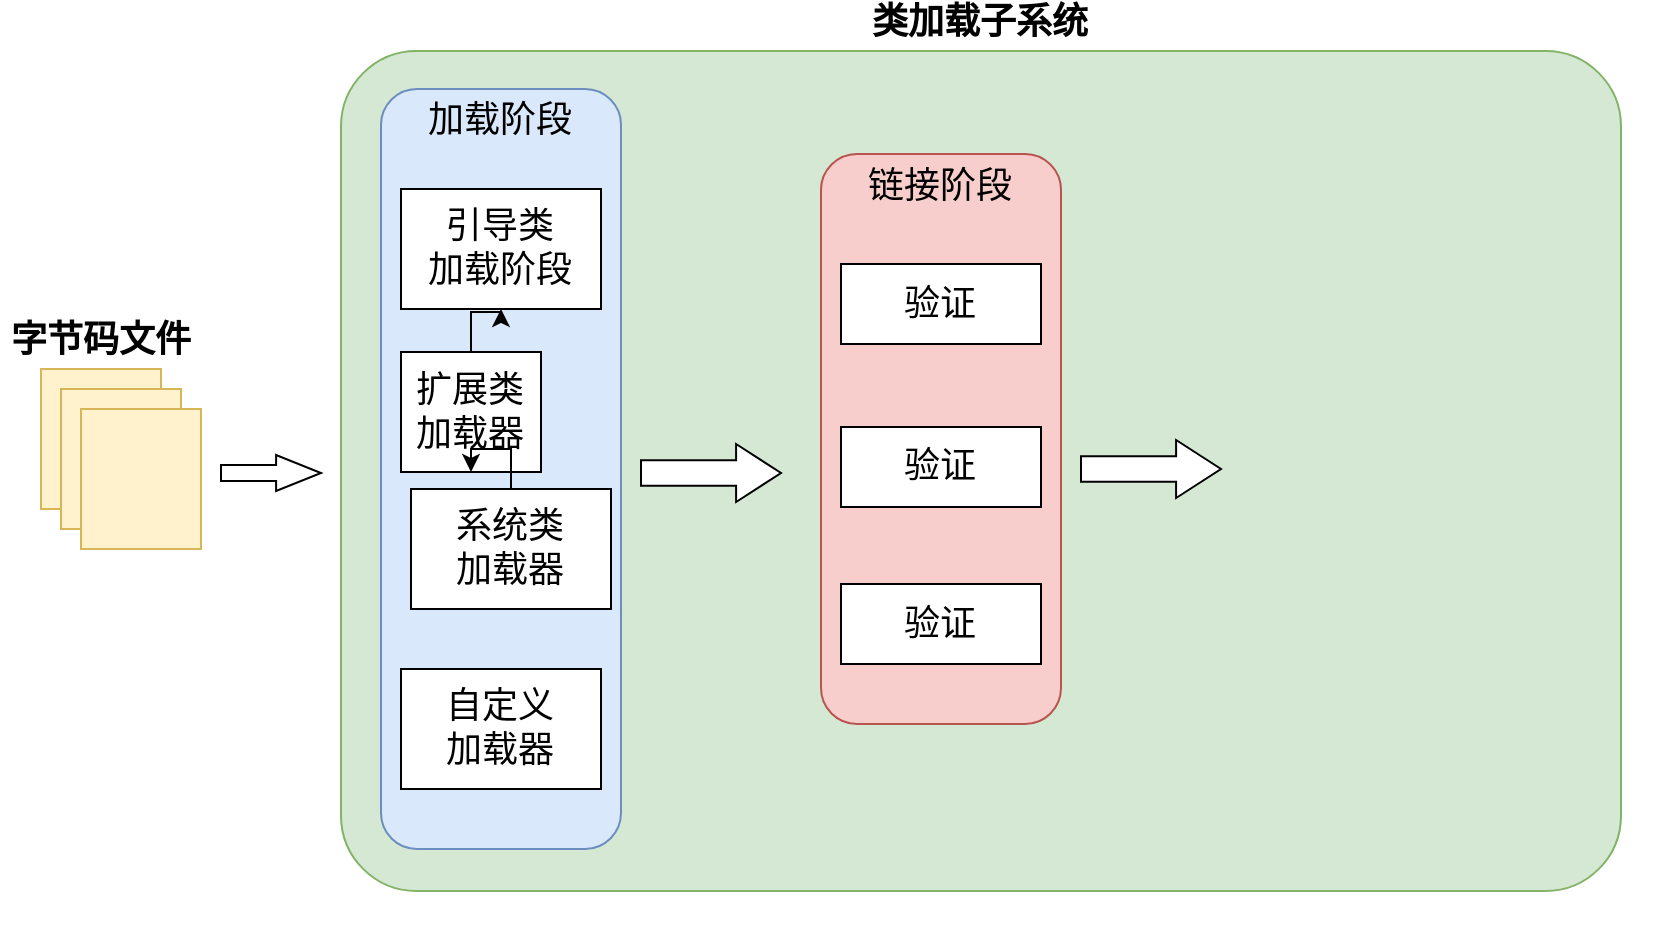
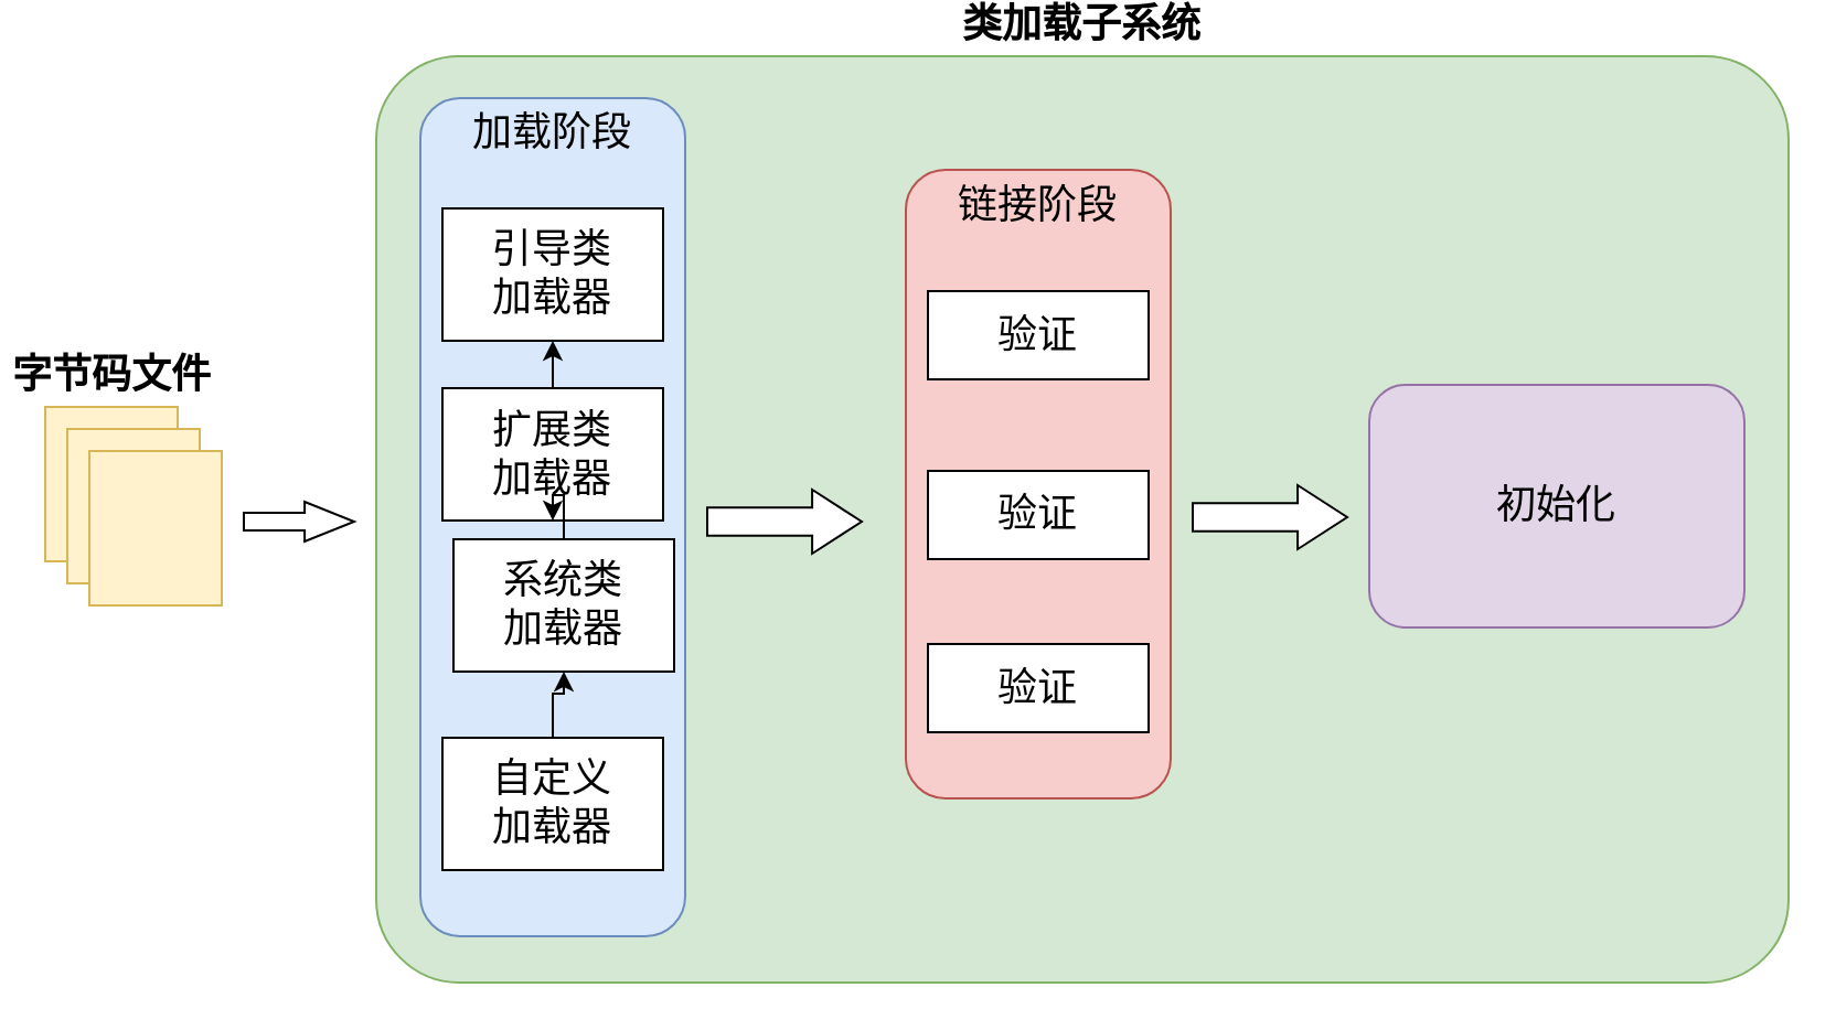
  <mxCell id="0" />
  <mxCell id="1" parent="0" />
  <mxCell id="2" value="类加载子系统" style="rounded=1;whiteSpace=wrap;html=1;labelPosition=center;verticalLabelPosition=top;align=center;verticalAlign=bottom;fontStyle=1;fontSize=18;labelBorderColor=none;fillColor=#d5e8d4;strokeColor=#82b366;arcSize=9;" vertex="1" parent="1"><mxGeometry x="170" y="20" width="640" height="420" as="geometry" /></mxCell>
  <mxCell id="3" value="字节码文件" style="rounded=0;fontSize=18;labelPosition=center;verticalLabelPosition=top;align=center;verticalAlign=bottom;fontStyle=1;html=1;fillColor=#fff2cc;strokeColor=#d6b656;" vertex="1" parent="1"><mxGeometry x="20" y="179" width="60" height="70" as="geometry" /></mxCell>
  <mxCell id="4" value="" style="html=1;shadow=0;dashed=0;align=center;verticalAlign=middle;shape=mxgraph.arrows2.arrow;dy=0.56;dx=22.45;notch=0;fontSize=18;" vertex="1" parent="1"><mxGeometry x="110" y="222" width="50" height="18" as="geometry" /></mxCell>
  <mxCell id="5" value="" style="rounded=0;fontSize=18;labelPosition=center;verticalLabelPosition=top;align=center;verticalAlign=bottom;fontStyle=1;html=1;fillColor=#fff2cc;strokeColor=#d6b656;" vertex="1" parent="1"><mxGeometry x="30" y="189" width="60" height="70" as="geometry" /></mxCell>
  <mxCell id="6" value="" style="rounded=0;fontSize=18;labelPosition=center;verticalLabelPosition=top;align=center;verticalAlign=bottom;fontStyle=1;html=1;fillColor=#fff2cc;strokeColor=#d6b656;" vertex="1" parent="1"><mxGeometry x="40" y="199" width="60" height="70" as="geometry" /></mxCell>
  <mxCell id="7" value="加载阶段" style="rounded=1;whiteSpace=wrap;html=1;fontSize=18;fillColor=#dae8fc;align=center;strokeColor=#6c8ebf;labelPosition=center;verticalLabelPosition=top;verticalAlign=bottom;spacingTop=0;spacingBottom=-30;" vertex="1" parent="1"><mxGeometry x="190" y="39" width="120" height="380" as="geometry" /></mxCell>
- <mxCell id="8" value="引导类&lt;br&gt;加载阶段" style="rounded=0;whiteSpace=wrap;html=1;fontSize=18;fillColor=#FFFFFF;align=center;" vertex="1" parent="1"><mxGeometry x="200" y="89" width="100" height="60" as="geometry" /></mxCell>
+ <mxCell id="8" value="引导类&lt;br&gt;加载器" style="rounded=0;whiteSpace=wrap;html=1;fontSize=18;fillColor=#FFFFFF;align=center;" vertex="1" parent="1"><mxGeometry x="200" y="89" width="100" height="60" as="geometry" /></mxCell>
  <mxCell id="9" value="" style="edgeStyle=orthogonalEdgeStyle;rounded=0;orthogonalLoop=1;jettySize=auto;html=1;fontSize=18;" edge="1" parent="1" source="10" target="8"><mxGeometry relative="1" as="geometry" /></mxCell>
- <mxCell id="10" value="扩展类&lt;br&gt;加载器" style="rounded=0;whiteSpace=wrap;html=1;fontSize=18;fillColor=#FFFFFF;align=center;" vertex="1" parent="1"><mxGeometry x="200" y="170.5" width="70" height="60" as="geometry" /></mxCell>
+ <mxCell id="10" value="扩展类&lt;br&gt;加载器" style="rounded=0;whiteSpace=wrap;html=1;fontSize=18;fillColor=#FFFFFF;align=center;" vertex="1" parent="1"><mxGeometry x="200" y="170.5" width="100" height="60" as="geometry" /></mxCell>
  <mxCell id="11" value="" style="edgeStyle=orthogonalEdgeStyle;rounded=0;orthogonalLoop=1;jettySize=auto;html=1;fontSize=18;" edge="1" parent="1" source="12" target="10"><mxGeometry relative="1" as="geometry" /></mxCell>
  <mxCell id="12" value="系统类&lt;br&gt;加载器" style="rounded=0;whiteSpace=wrap;html=1;fontSize=18;fillColor=#FFFFFF;align=center;" vertex="1" parent="1"><mxGeometry x="205" y="239" width="100" height="60" as="geometry" /></mxCell>
+ <mxCell id="13" style="edgeStyle=orthogonalEdgeStyle;rounded=0;orthogonalLoop=1;jettySize=auto;html=1;exitX=0.5;exitY=0;exitDx=0;exitDy=0;fontSize=18;" edge="1" parent="1" source="14" target="12"><mxGeometry relative="1" as="geometry" /></mxCell>
  <mxCell id="14" value="自定义&lt;br&gt;加载器" style="rounded=0;whiteSpace=wrap;html=1;fontSize=18;fillColor=#FFFFFF;align=center;" vertex="1" parent="1"><mxGeometry x="200" y="329" width="100" height="60" as="geometry" /></mxCell>
  <mxCell id="15" value="链接阶段" style="rounded=1;whiteSpace=wrap;html=1;fontSize=18;fillColor=#f8cecc;align=center;strokeColor=#b85450;labelPosition=center;verticalLabelPosition=top;verticalAlign=bottom;spacingTop=0;spacingBottom=-30;" vertex="1" parent="1"><mxGeometry x="410" y="71.5" width="120" height="285" as="geometry" /></mxCell>
  <mxCell id="16" value="验证" style="rounded=0;whiteSpace=wrap;html=1;fontSize=18;fillColor=#FFFFFF;align=center;" vertex="1" parent="1"><mxGeometry x="420" y="126.5" width="100" height="40" as="geometry" /></mxCell>
  <mxCell id="17" value="验证" style="rounded=0;whiteSpace=wrap;html=1;fontSize=18;fillColor=#FFFFFF;align=center;" vertex="1" parent="1"><mxGeometry x="420" y="208" width="100" height="40" as="geometry" /></mxCell>
  <mxCell id="18" value="验证" style="rounded=0;whiteSpace=wrap;html=1;fontSize=18;fillColor=#FFFFFF;align=center;" vertex="1" parent="1"><mxGeometry x="420" y="286.5" width="100" height="40" as="geometry" /></mxCell>
+ <mxCell id="19" value="初始化" style="rounded=1;whiteSpace=wrap;html=1;fontSize=18;fillColor=#e1d5e7;align=center;strokeColor=#9673a6;" vertex="1" parent="1"><mxGeometry x="620" y="169" width="170" height="110" as="geometry" /></mxCell>
  <mxCell id="20" value="" style="html=1;shadow=0;dashed=0;align=center;verticalAlign=middle;shape=mxgraph.arrows2.arrow;dy=0.56;dx=22.45;notch=0;fontSize=18;" vertex="1" parent="1"><mxGeometry x="320" y="216.5" width="70" height="29" as="geometry" /></mxCell>
  <mxCell id="21" value="" style="html=1;shadow=0;dashed=0;align=center;verticalAlign=middle;shape=mxgraph.arrows2.arrow;dy=0.56;dx=22.45;notch=0;fontSize=18;" vertex="1" parent="1"><mxGeometry x="540" y="214.5" width="70" height="29" as="geometry" /></mxCell>
